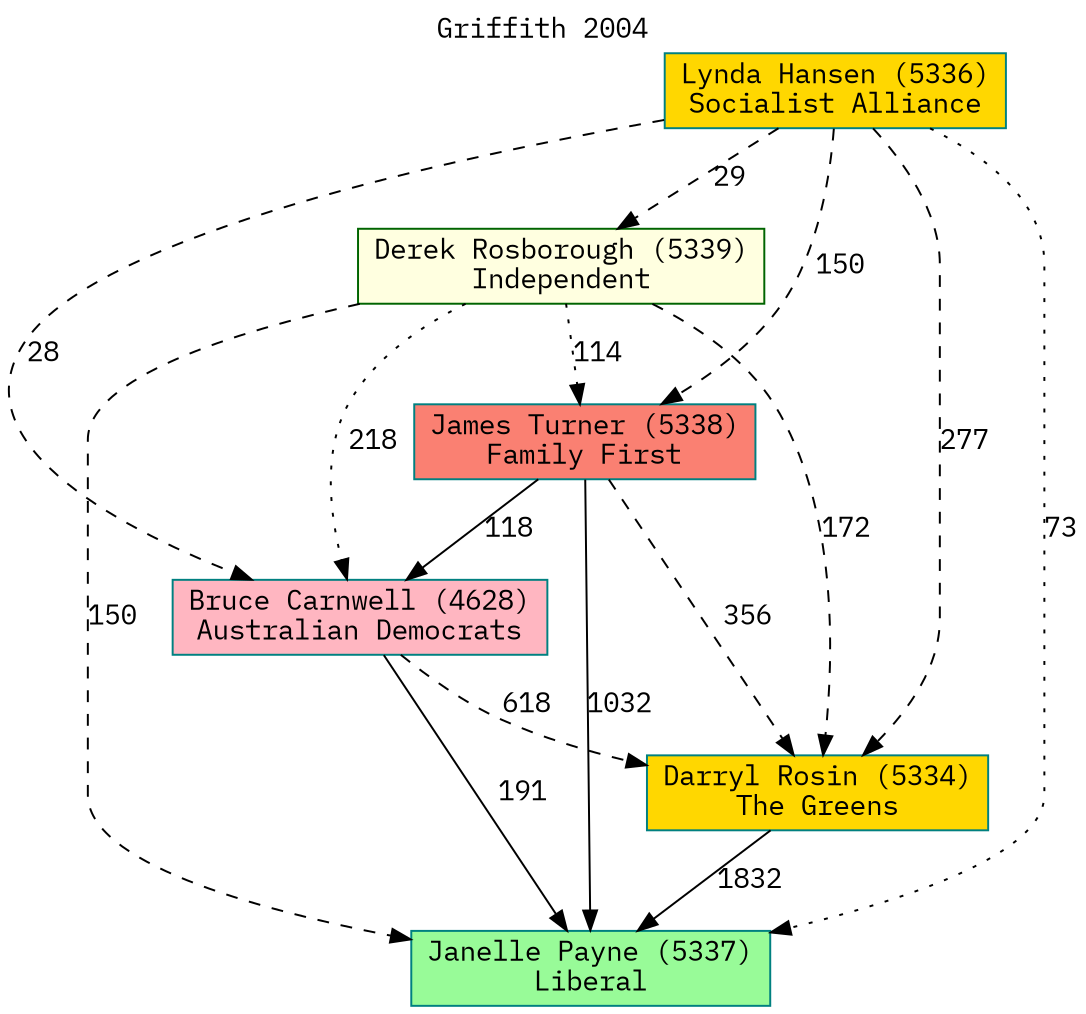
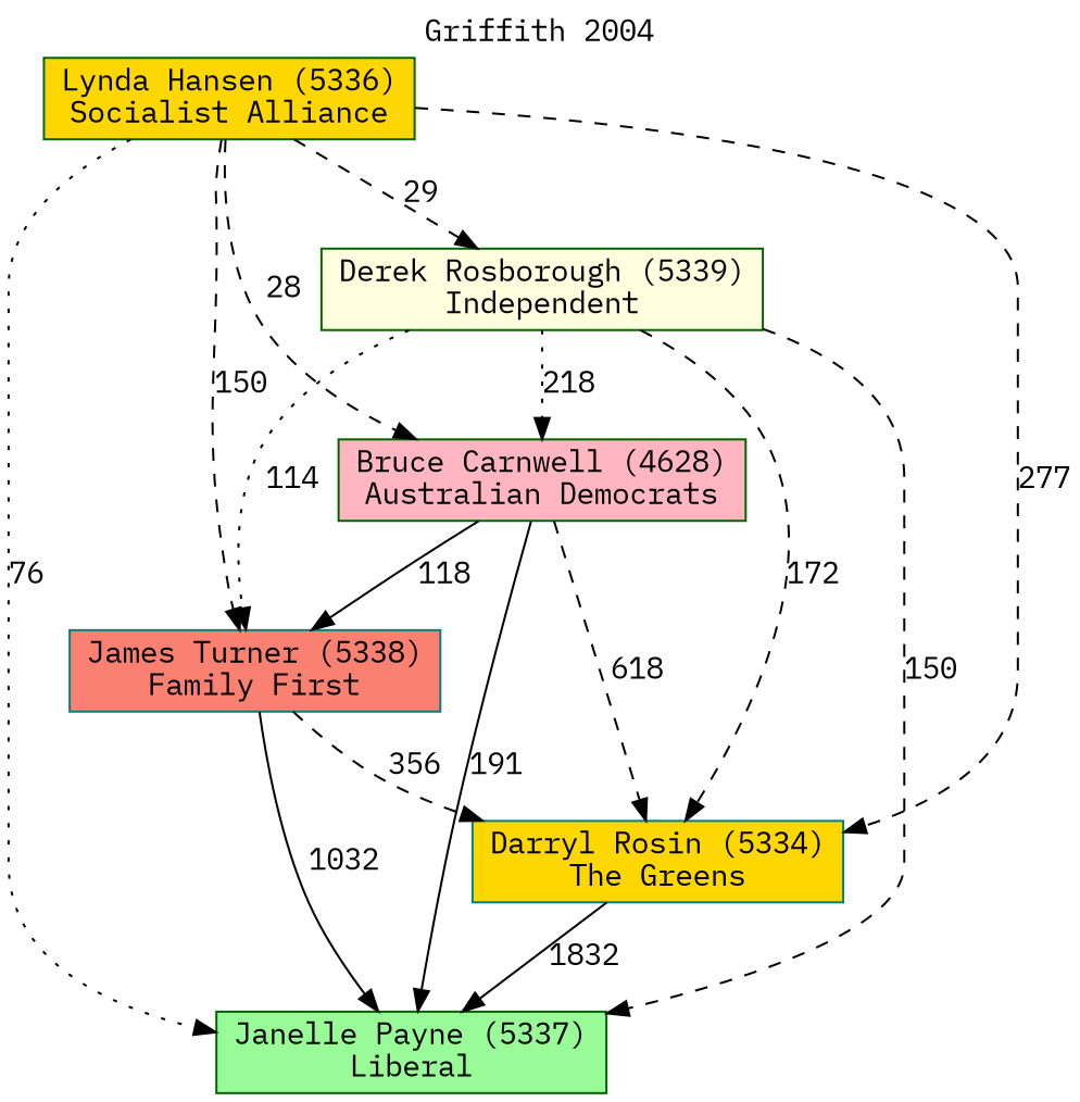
  digraph {
    fontname="IBM Plex Mono"
    label="Griffith 2004"
    labelloc=t
    mclimit=10
    node [color=teal fillcolor=gold fontname="IBM Plex Mono" shape=box style=filled]
    edge [fontname="IBM Plex Mono" style=dashed]
-   n1 [fillcolor=palegreen label="Janelle Payne (5337)\nLiberal"]
+   n1 [color=darkgreen fillcolor=palegreen label="Janelle Payne (5337)\nLiberal"]
    n2 [label="Darryl Rosin (5334)\nThe Greens"]
    n3 [fillcolor=salmon label="James Turner (5338)\nFamily First"]
-   n4 [fillcolor=lightpink label="Bruce Carnwell (4628)\nAustralian Democrats"]
+   n4 [color=darkgreen fillcolor=lightpink label="Bruce Carnwell (4628)\nAustralian Democrats"]
    n5 [color=darkgreen fillcolor=lightyellow label="Derek Rosborough (5339)\nIndependent"]
-   n6 [label="Lynda Hansen (5336)\nSocialist Alliance"]
+   n6 [color=darkgreen label="Lynda Hansen (5336)\nSocialist Alliance"]
    n2 -> n1 [label=1832 style=solid]
    n3 -> n1 [label=1032 style=solid]
    n3 -> n2 [label=356]
    n4 -> n1 [label=191 style=solid]
    n4 -> n2 [label=618]
-   n3 -> n4 [label=118 style=solid]
+   n4 -> n3 [label=118 style=solid]
    n5 -> n1 [label=150]
    n5 -> n2 [label=172]
    n5 -> n3 [label=114 style=dotted]
    n5 -> n4 [label=218 style=dotted]
-   n6 -> n1 [label=73 style=dotted]
+   n6 -> n1 [label=76 style=dotted]
    n6 -> n2 [label=277]
    n6 -> n3 [label=150]
    n6 -> n4 [label=28]
    n6 -> n5 [label=29]
  }
